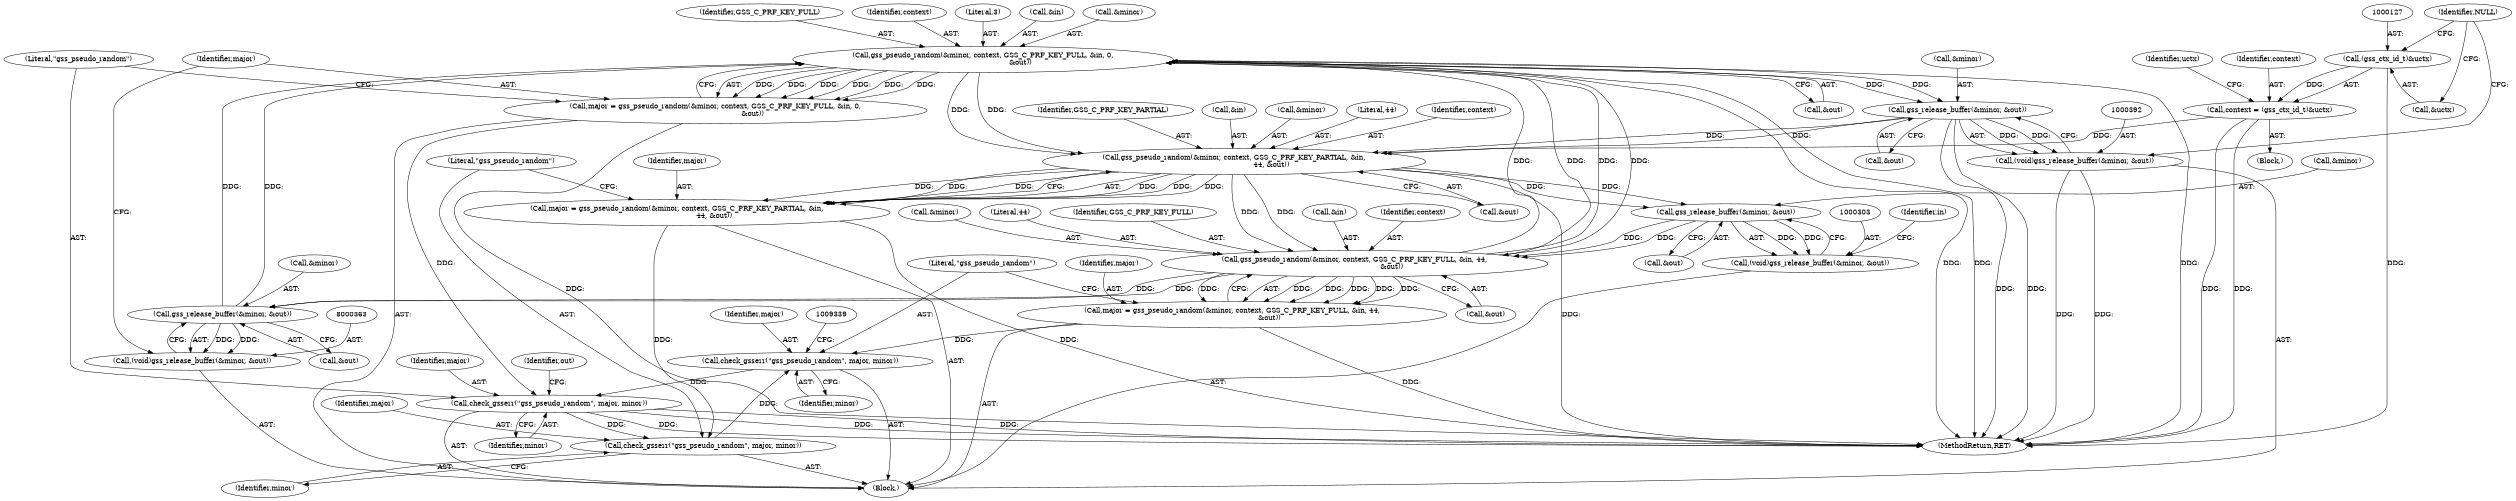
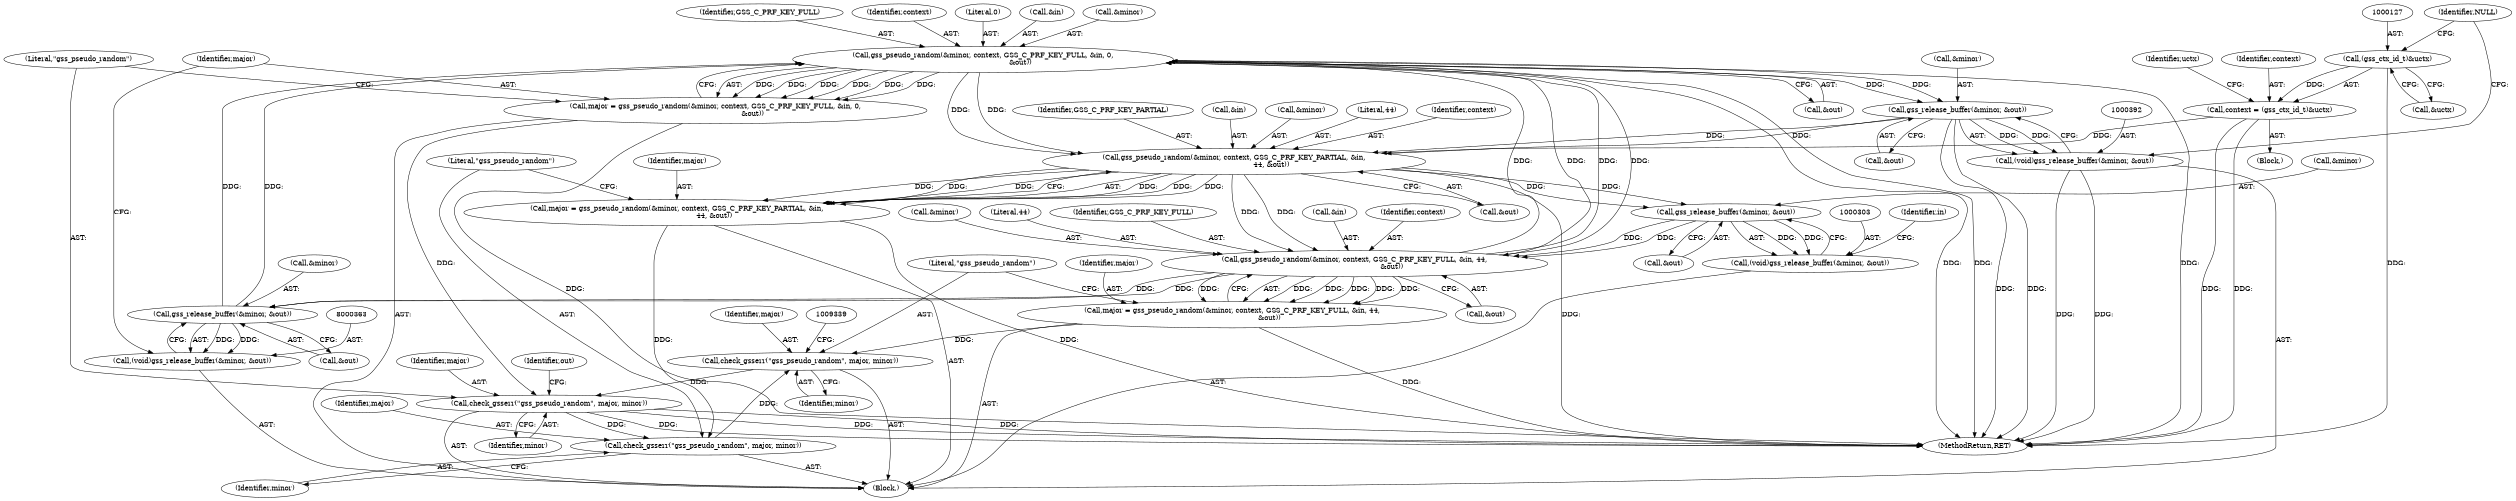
  digraph {
    n1 [label="(Call,gss_pseudo_random(&minor, context, GSS_C_PRF_KEY_FULL, &in, 0,\n                                  &out))"]
    n2 [label="(Call,gss_pseudo_random(&minor, context, GSS_C_PRF_KEY_FULL, &in, 44,\n                                  &out))"]
    n3 [label="(Call,gss_pseudo_random(&minor, context, GSS_C_PRF_KEY_PARTIAL, &in,\n                                  44, &out))"]
    n4 [label="(Call,gss_release_buffer(&minor, &out))"]
    n5 [label="(Call,major = gss_pseudo_random(&minor, context, GSS_C_PRF_KEY_FULL, &in, 0,\n                                  &out))"]
    n6 [label="(MethodReturn,RET)"]
    n7 [label="(Call,&out)"]
    n8 [label="(Call,gss_release_buffer(&minor, &out))"]
    n9 [label="(Call,major = gss_pseudo_random(&minor, context, GSS_C_PRF_KEY_FULL, &in, 44,\n                                  &out))"]
    n10 [label="(Call,&out)"]
    n11 [label="(Call,gss_release_buffer(&minor, &out))"]
    n12 [label="(Call,major = gss_pseudo_random(&minor, context, GSS_C_PRF_KEY_PARTIAL, &in,\n                                  44, &out))"]
    n13 [label="(Call,&out)"]
    n14 [label="(Call,(void)gss_release_buffer(&minor, &out))"]
    n15 [label="(Call,&out)"]
    n16 [label="(Block,)"]
    n17 [label="(Call,check_gsserr(\"gss_pseudo_random\", major, minor))"]
    n18 [label="(Call,(void)gss_release_buffer(&minor, &out))"]
    n19 [label="(Call,&out)"]
    n20 [label="(Call,check_gsserr(\"gss_pseudo_random\", major, minor))"]
    n21 [label="(Call,(void)gss_release_buffer(&minor, &out))"]
    n22 [label="(Call,&out)"]
    n23 [label="(Call,check_gsserr(\"gss_pseudo_random\", major, minor))"]
    n24 [label="(Call,context = (gss_ctx_id_t)&uctx)"]
    n25 [label="(Block,)"]
    n26 [label="(Call,(gss_ctx_id_t)&uctx)"]
    n27 [label="(Call,&uctx)"]
    n28 [label="(Identifier,minor)"]
    n29 [label="(Identifier,minor)"]
    n30 [label="(Identifier,minor)"]
    n31 [label="(Identifier,GSS_C_PRF_KEY_PARTIAL)"]
    n32 [label="(Identifier,context)"]
    n33 [label="(Literal,\"gss_pseudo_random\")"]
    n34 [label="(Identifier,major)"]
    n35 [label="(Call,&in)"]
    n36 [label="(Identifier,major)"]
    n37 [label="(Literal,44)"]
-   n38 [label="(Literal,3)"]
+   n38 [label="(Literal,0)"]
    n39 [label="(Call,&minor)"]
    n40 [label="(Identifier,in)"]
    n41 [label="(Call,&minor)"]
    n42 [label="(Identifier,uctx)"]
    n43 [label="(Call,&in)"]
    n44 [label="(Identifier,GSS_C_PRF_KEY_FULL)"]
    n45 [label="(Literal,44)"]
    n46 [label="(Call,&minor)"]
    n47 [label="(Identifier,context)"]
    n48 [label="(Literal,\"gss_pseudo_random\")"]
    n49 [label="(Identifier,major)"]
    n50 [label="(Call,&in)"]
    n51 [label="(Identifier,out)"]
    n52 [label="(Identifier,major)"]
    n53 [label="(Call,&minor)"]
    n54 [label="(Call,&minor)"]
    n55 [label="(Identifier,NULL)"]
    n56 [label="(Identifier,context)"]
    n57 [label="(Identifier,GSS_C_PRF_KEY_FULL)"]
    n58 [label="(Literal,\"gss_pseudo_random\")"]
    n59 [label="(Call,&minor)"]
    n60 [label="(Identifier,major)"]
    n61 [label="(Identifier,major)"]
    n62 [label="(Identifier,context)"]
    1000127
    n64 [label=1009339]
    1000303
    n66 [label=8000363]
    1000392
    n1 -> n2 [label="DDG: "]
    n1 -> n3 [label="DDG: "]
    n1 -> n3 [label="DDG: "]
    n1 -> n4 [label="DDG: "]
    n1 -> n4 [label="DDG: "]
    n1 -> n5 [label="AST: "]
    n1 -> n5 [label="DDG: "]
    n1 -> n5 [label="DDG: "]
    n1 -> n5 [label="DDG: "]
    n1 -> n5 [label="DDG: "]
    n1 -> n5 [label="DDG: "]
    n1 -> n5 [label="DDG: "]
    n1 -> n6 [label="DDG: "]
    n1 -> n6 [label="DDG: "]
    n1 -> n6 [label="DDG: "]
    n1 -> n7 [label="CFG: "]
    n2 -> n1 [label="DDG: "]
    n2 -> n1 [label="DDG: "]
    n2 -> n1 [label="DDG: "]
    n2 -> n8 [label="DDG: "]
    n2 -> n8 [label="DDG: "]
    n2 -> n9 [label="AST: "]
    n2 -> n9 [label="DDG: "]
    n2 -> n9 [label="DDG: "]
    n2 -> n9 [label="DDG: "]
    n2 -> n9 [label="DDG: "]
    n2 -> n9 [label="DDG: "]
    n2 -> n9 [label="DDG: "]
    n2 -> n10 [label="CFG: "]
    n3 -> n2 [label="DDG: "]
    n3 -> n2 [label="DDG: "]
    n3 -> n6 [label="DDG: "]
    n3 -> n11 [label="DDG: "]
    n3 -> n11 [label="DDG: "]
    n3 -> n12 [label="AST: "]
    n3 -> n12 [label="DDG: "]
    n3 -> n12 [label="DDG: "]
    n3 -> n12 [label="DDG: "]
    n3 -> n12 [label="DDG: "]
    n3 -> n12 [label="DDG: "]
    n3 -> n12 [label="DDG: "]
    n3 -> n13 [label="CFG: "]
    n4 -> n3 [label="DDG: "]
    n4 -> n3 [label="DDG: "]
    n4 -> n6 [label="DDG: "]
    n4 -> n6 [label="DDG: "]
    n4 -> n14 [label="AST: "]
    n4 -> n14 [label="DDG: "]
    n4 -> n14 [label="DDG: "]
    n4 -> n15 [label="CFG: "]
    n5 -> n1 [label="CFG: "]
    n5 -> n6 [label="DDG: "]
    n5 -> n16 [label="AST: "]
    n5 -> n17 [label="DDG: "]
    n7 -> n1 [label="AST: "]
    n8 -> n1 [label="DDG: "]
    n8 -> n1 [label="DDG: "]
    n8 -> n18 [label="AST: "]
    n8 -> n18 [label="DDG: "]
    n8 -> n18 [label="DDG: "]
    n8 -> n19 [label="CFG: "]
    n9 -> n2 [label="CFG: "]
    n9 -> n6 [label="DDG: "]
    n9 -> n16 [label="AST: "]
    n9 -> n20 [label="DDG: "]
    n10 -> n2 [label="AST: "]
    n11 -> n2 [label="DDG: "]
    n11 -> n2 [label="DDG: "]
    n11 -> n21 [label="AST: "]
    n11 -> n21 [label="DDG: "]
    n11 -> n21 [label="DDG: "]
    n11 -> n22 [label="CFG: "]
    n12 -> n3 [label="CFG: "]
    n12 -> n6 [label="DDG: "]
    n12 -> n16 [label="AST: "]
    n12 -> n23 [label="DDG: "]
    n13 -> n3 [label="AST: "]
    n14 -> n4 [label="CFG: "]
    n14 -> n6 [label="DDG: "]
    n14 -> n6 [label="DDG: "]
    n14 -> n16 [label="AST: "]
    n15 -> n4 [label="AST: "]
    n17 -> n6 [label="DDG: "]
    n17 -> n6 [label="DDG: "]
    n17 -> n6 [label="DDG: "]
    n17 -> n16 [label="AST: "]
    n17 -> n23 [label="DDG: "]
    n17 -> n30 [label="CFG: "]
    n18 -> n8 [label="CFG: "]
    n18 -> n16 [label="AST: "]
    n19 -> n8 [label="AST: "]
    n20 -> n16 [label="AST: "]
    n20 -> n17 [label="DDG: "]
    n20 -> n29 [label="CFG: "]
    n21 -> n11 [label="CFG: "]
    n21 -> n16 [label="AST: "]
    n22 -> n11 [label="AST: "]
    n23 -> n16 [label="AST: "]
    n23 -> n20 [label="DDG: "]
    n23 -> n28 [label="CFG: "]
    n24 -> n3 [label="DDG: "]
    n24 -> n6 [label="DDG: "]
    n24 -> n6 [label="DDG: "]
    n24 -> n25 [label="AST: "]
    n26 -> n6 [label="DDG: "]
    n26 -> n24 [label="AST: "]
    n26 -> n24 [label="DDG: "]
-   n55 -> n27 [label="CFG: "]
-   n27 -> n26 [label="AST: "]
+   n26 -> n27 [label="CFG: "]
+   n27 -> n26 [label="CFG: "]
    n28 -> n23 [label="AST: "]
    n29 -> n20 [label="AST: "]
    n30 -> n17 [label="AST: "]
    n31 -> n3 [label="AST: "]
    n32 -> n1 [label="AST: "]
    n33 -> n5 [label="CFG: "]
    n33 -> n17 [label="AST: "]
    n34 -> n12 [label="AST: "]
    n35 -> n3 [label="AST: "]
    n36 -> n5 [label="AST: "]
    n36 -> n18 [label="CFG: "]
    n37 -> n2 [label="AST: "]
    n38 -> n1 [label="AST: "]
    n39 -> n3 [label="AST: "]
    n40 -> n21 [label="CFG: "]
    n41 -> n8 [label="AST: "]
    n42 -> n24 [label="CFG: "]
    n43 -> n1 [label="AST: "]
    n44 -> n2 [label="AST: "]
    n45 -> n3 [label="AST: "]
    n46 -> n4 [label="AST: "]
    n47 -> n24 [label="AST: "]
    n48 -> n12 [label="CFG: "]
    n48 -> n23 [label="AST: "]
    n49 -> n17 [label="AST: "]
    n50 -> n2 [label="AST: "]
    n51 -> n17 [label="CFG: "]
    n52 -> n9 [label="AST: "]
    n53 -> n1 [label="AST: "]
    n54 -> n11 [label="AST: "]
    n55 -> n14 [label="CFG: "]
    n55 -> n26 [label="CFG: "]
    n56 -> n2 [label="AST: "]
    n57 -> n1 [label="AST: "]
    n58 -> n9 [label="CFG: "]
    n58 -> n20 [label="AST: "]
    n59 -> n2 [label="AST: "]
    n60 -> n20 [label="AST: "]
    n61 -> n23 [label="AST: "]
    n62 -> n3 [label="AST: "]
    1000127 -> n26 [label="AST: "]
    n64 -> n20 [label="CFG: "]
    1000303 -> n21 [label="AST: "]
    n66 -> n18 [label="AST: "]
    1000392 -> n14 [label="AST: "]
  }
